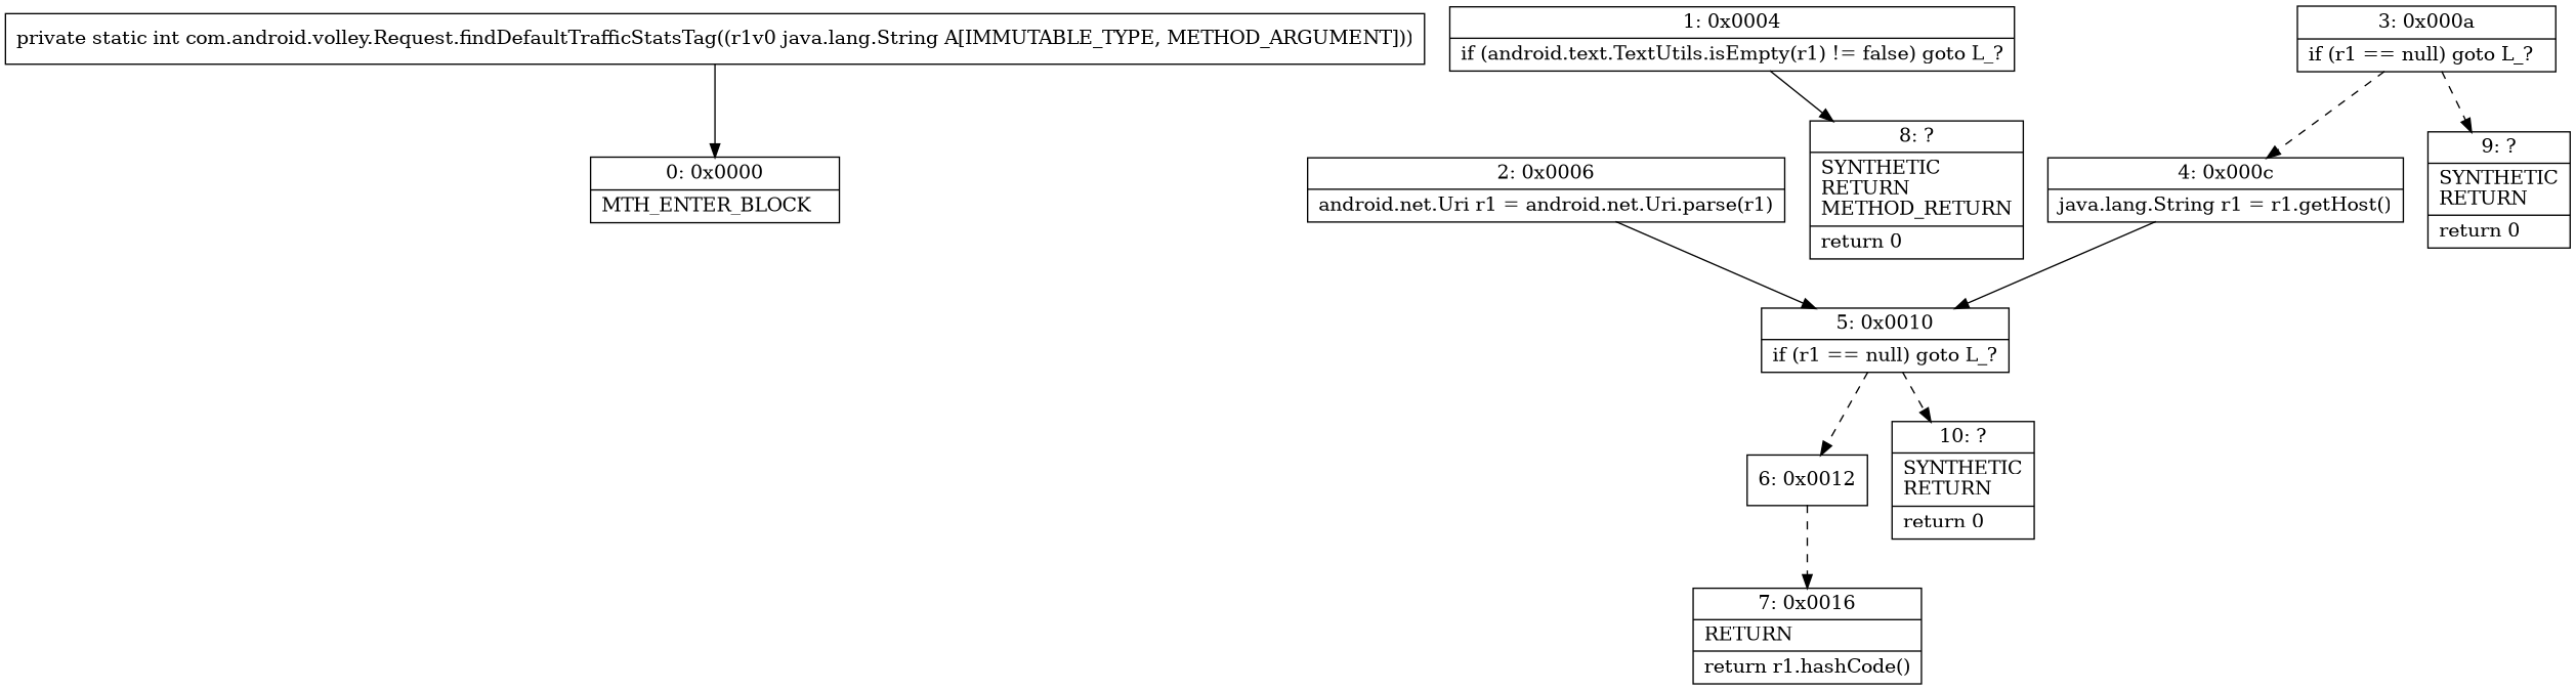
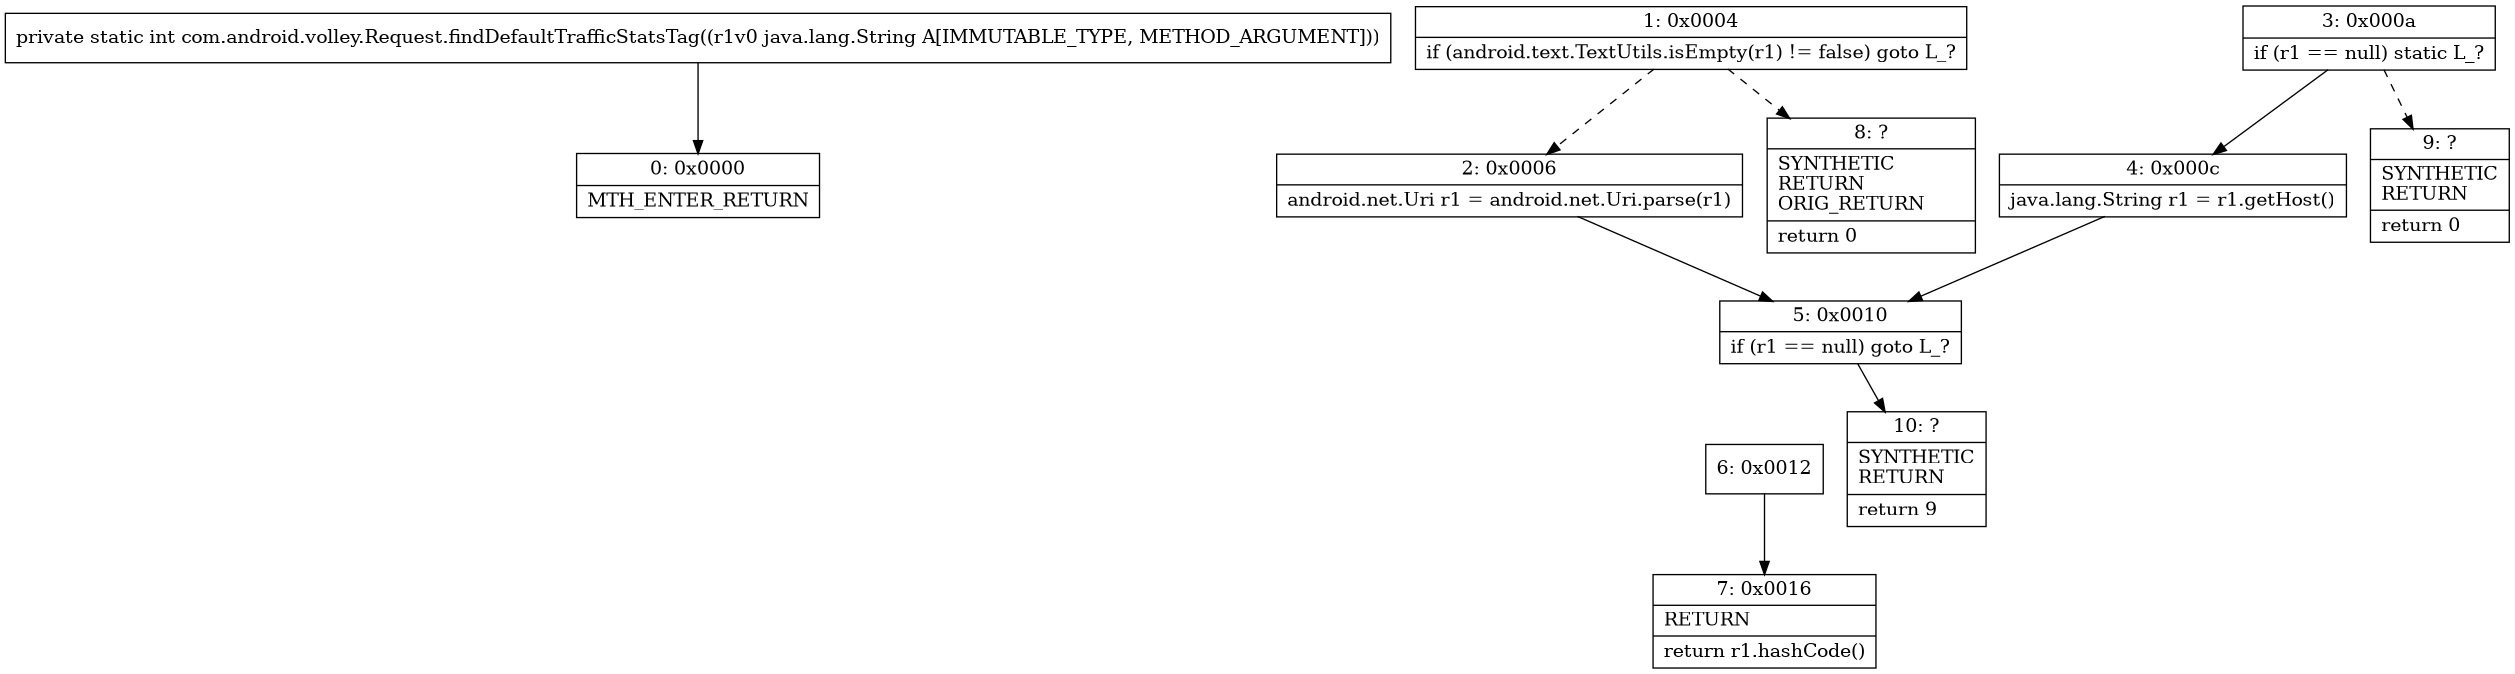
  digraph {
    node [shape=record]
-   n1 [label="{0\:\ 0x0000|MTH_ENTER_BLOCK\l}"]
+   n1 [label="{0\:\ 0x0000|MTH_ENTER_RETURN\l}"]
    n2 [label="{1\:\ 0x0004|if (android.text.TextUtils.isEmpty(r1) != false) goto L_?\l}"]
    n3 [label="{2\:\ 0x0006|android.net.Uri r1 = android.net.Uri.parse(r1)\l}"]
-   n4 [label="{8\:\ ?|SYNTHETIC\lRETURN\lMETHOD_RETURN\l|return 0\l}"]
+   n4 [label="{8\:\ ?|SYNTHETIC\lRETURN\lORIG_RETURN\l|return 0\l}"]
    n5 [label="{5\:\ 0x0010|if (r1 == null) goto L_?\l}"]
-   n6 [label="{3\:\ 0x000a|if (r1 == null) goto L_?\l}"]
+   n6 [label="{3\:\ 0x000a|if (r1 == null) static L_?\l}"]
    n7 [label="{4\:\ 0x000c|java.lang.String r1 = r1.getHost()\l}"]
    n8 [label="{9\:\ ?|SYNTHETIC\lRETURN\l|return 0\l}"]
    n9 [label="{6\:\ 0x0012}"]
-   n10 [label="{10\:\ ?|SYNTHETIC\lRETURN\l|return 0\l}"]
+   n10 [label="{10\:\ ?|SYNTHETIC\lRETURN\l|return 9\l}"]
    n11 [label="{7\:\ 0x0016|RETURN\l|return r1.hashCode()\l}"]
    n12 [label="{private static int com.android.volley.Request.findDefaultTrafficStatsTag((r1v0 java.lang.String A[IMMUTABLE_TYPE, METHOD_ARGUMENT])) }"]
-   n2 -> n4
+   n2 -> n3 [style=dashed]
+   n2 -> n4 [style=dashed]
    n3 -> n5
-   n5 -> n9 [style=dashed]
-   n5 -> n10 [style=dashed]
-   n6 -> n7 [style=dashed]
+   n5 -> n10
+   n6 -> n7 [style=solid]
    n6 -> n8 [style=dashed]
    n7 -> n5
-   n9 -> n11 [style=dashed]
+   n9 -> n11
    n12 -> n1
  }
